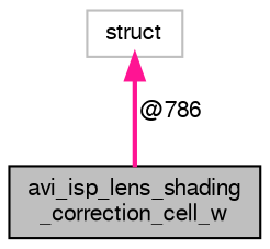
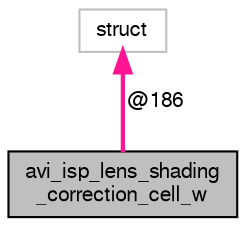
  digraph {
    node [fontname=FreeSans fontsize=10 shape=record style=filled]
    n1 [color=black fillcolor=grey75 fontcolor=black height=0.2 label="avi_isp_lens_shading\l_correction_cell_w" width=0.4]
    n2 [color=grey75 fillcolor=white height=0.2 label=struct width=0.4]
-   n2 -> n1 [color=deeppink dir=back fontname=FreeSans fontsize=10 label=" @786" labelfontname=FreeSans labelfontsize=10 style=bold]
+   n2 -> n1 [color=deeppink dir=back fontname=FreeSans fontsize=10 label=" @186" labelfontname=FreeSans labelfontsize=10 style=bold]
  }
